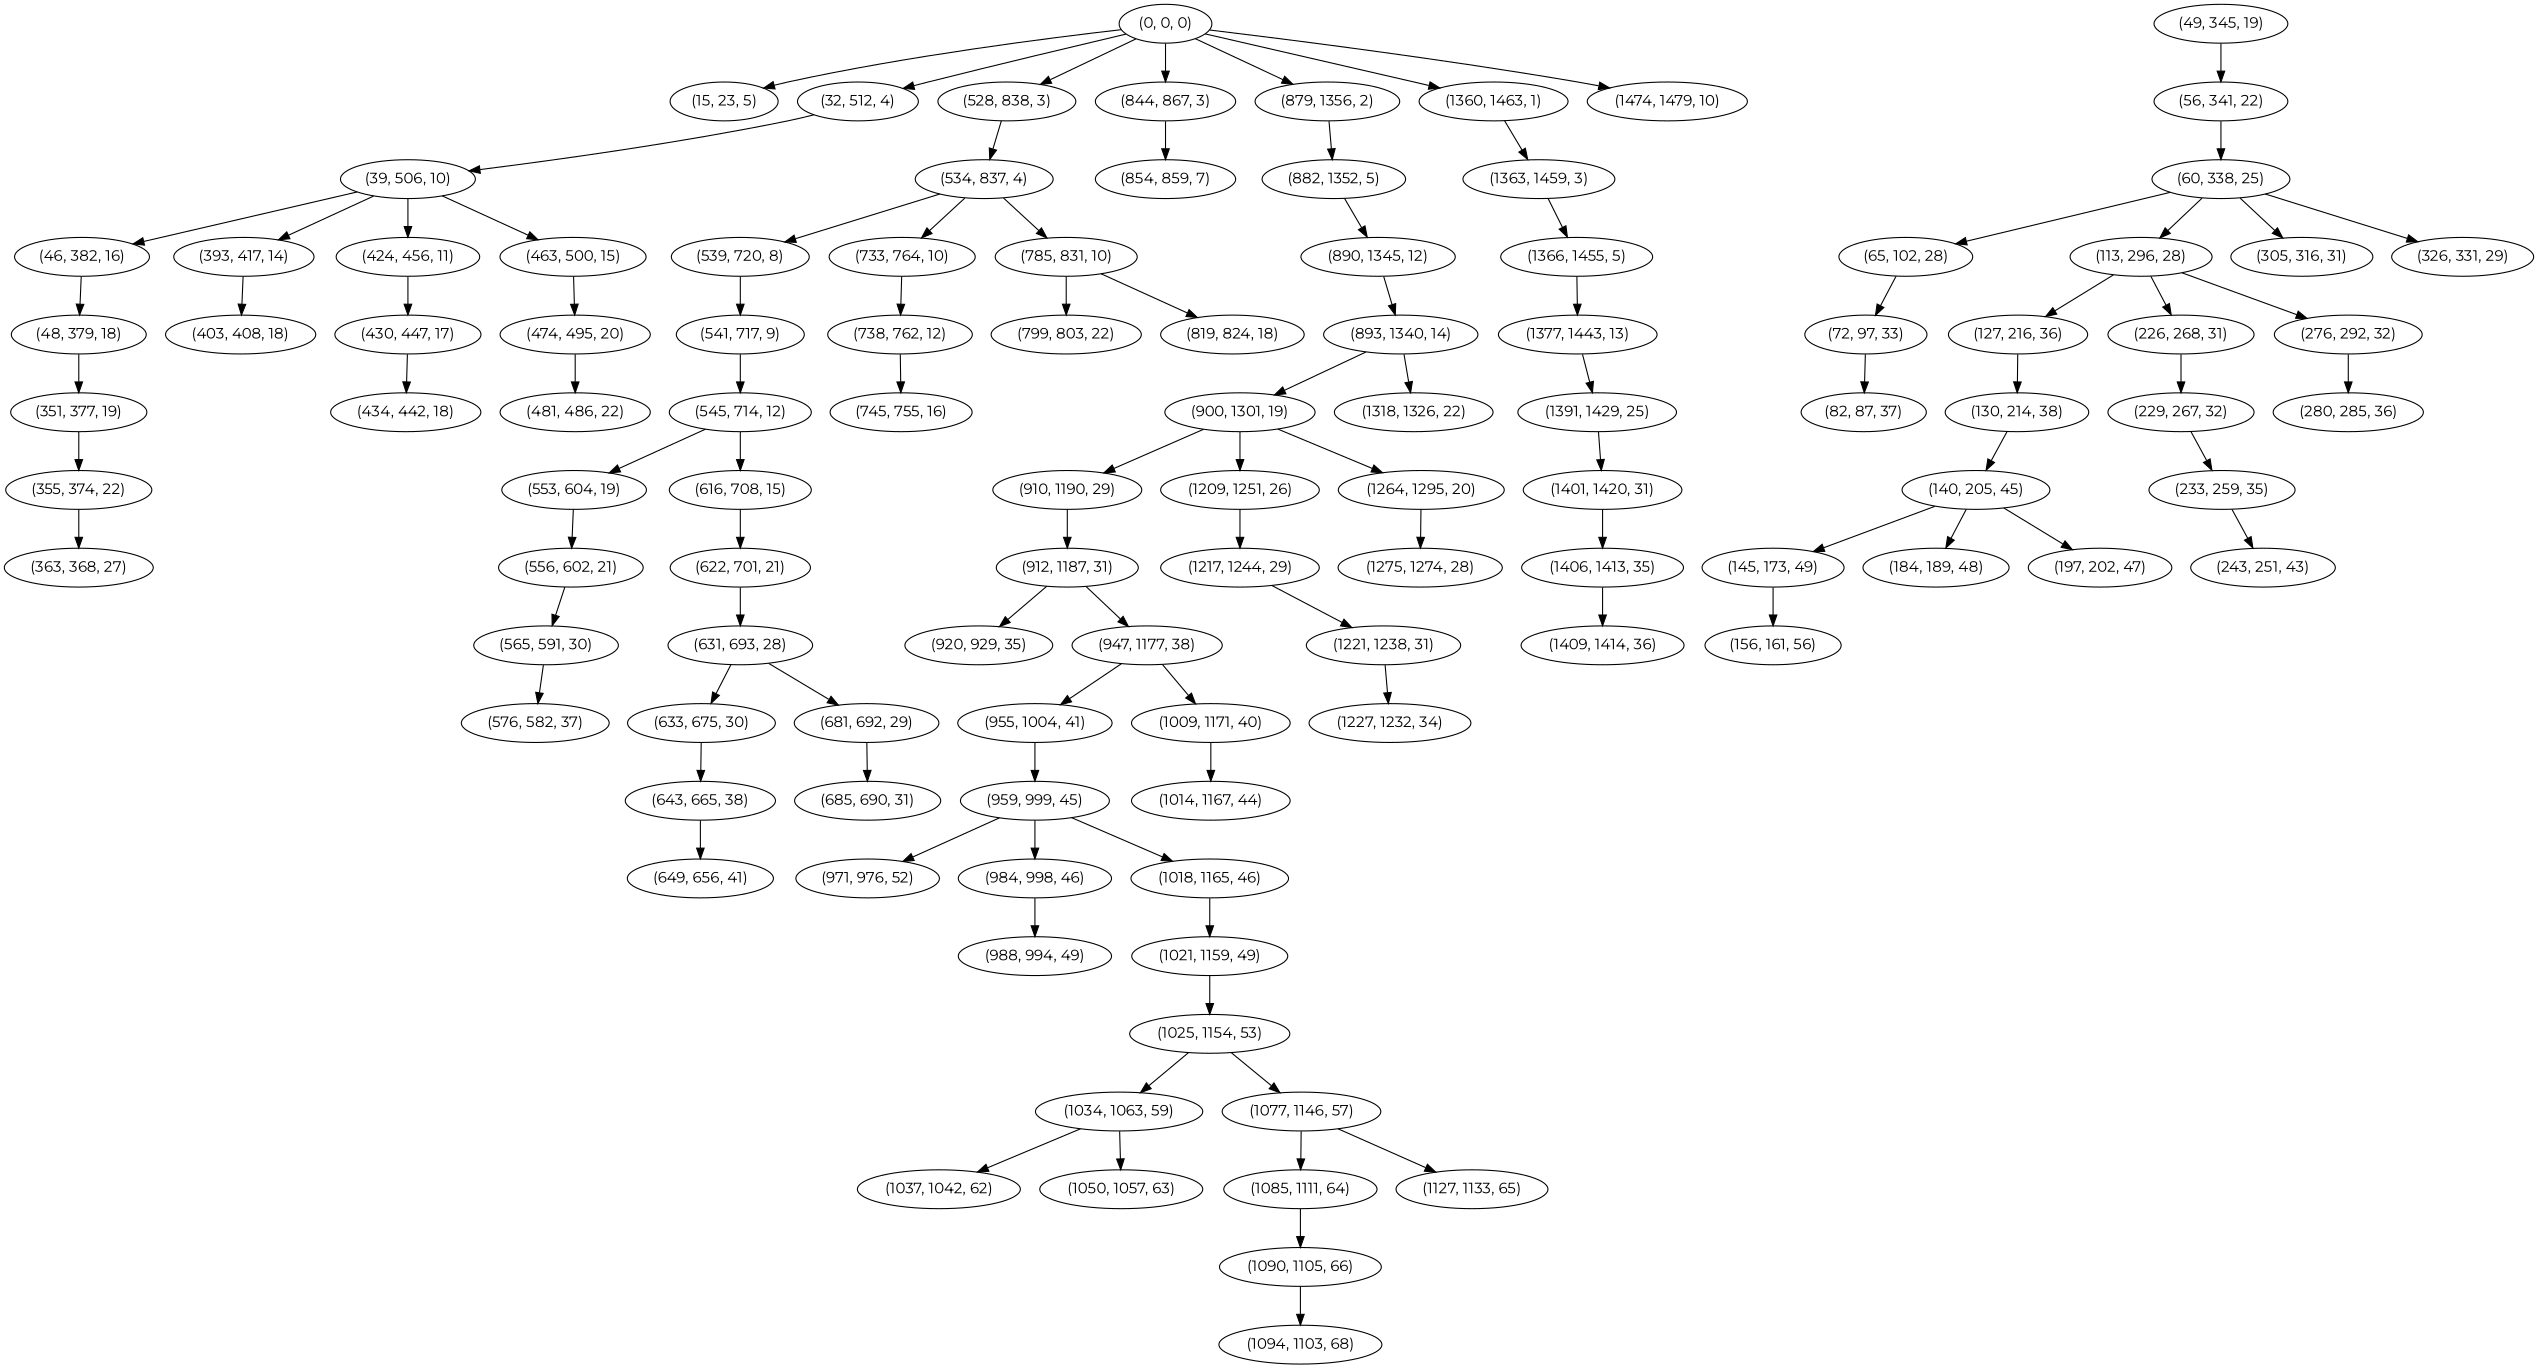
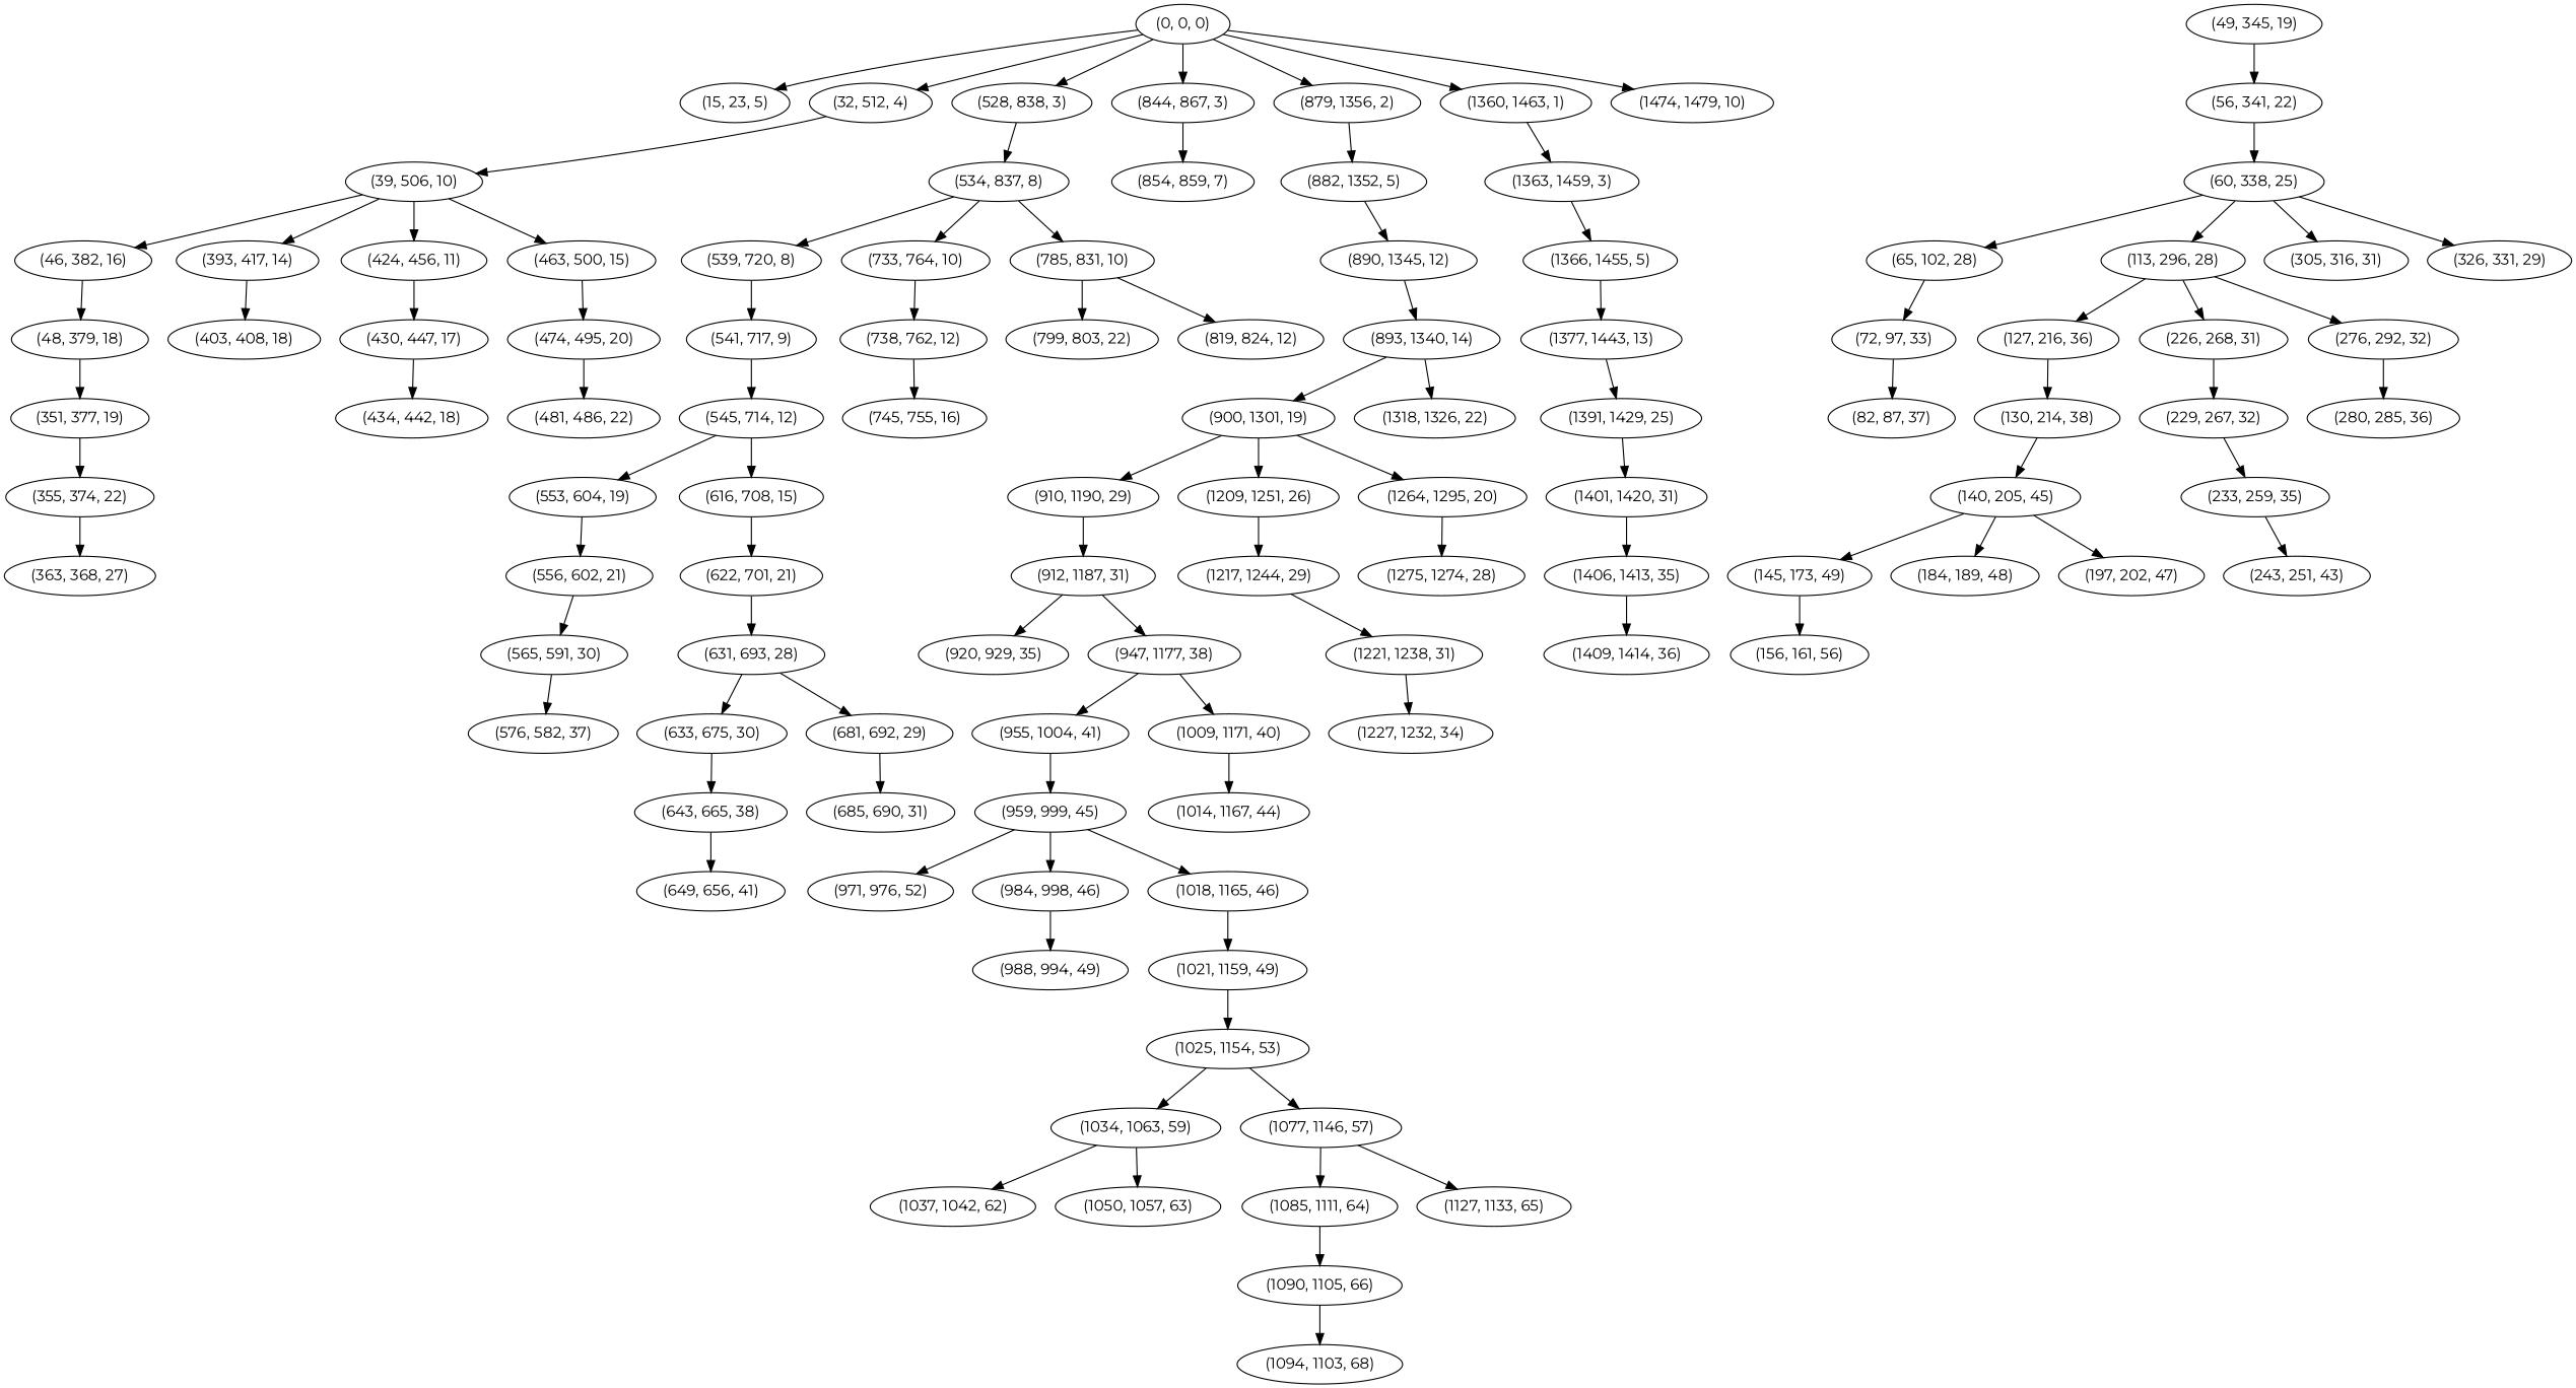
  digraph {
    fontname=Montserrat
    node [fontname=Montserrat]
    edge [fontname=Montserrat]
    "(0, 0, 0)"
    "(15, 23, 5)"
    "(32, 512, 4)"
    "(528, 838, 3)"
    "(844, 867, 3)"
    "(879, 1356, 2)"
    "(1360, 1463, 1)"
    "(1474, 1479, 10)"
    "(39, 506, 10)"
-   "(534, 837, 4)"
+   "(534, 837, 4)" [label="(534, 837, 8)"]
    "(854, 859, 7)"
    "(882, 1352, 5)"
    "(1363, 1459, 3)"
    "(46, 382, 16)"
    "(393, 417, 14)"
    "(424, 456, 11)"
    "(463, 500, 15)"
    "(48, 379, 18)"
    "(403, 408, 18)"
    "(430, 447, 17)"
    "(474, 495, 20)"
    "(351, 377, 19)"
    "(49, 345, 19)"
    "(56, 341, 22)"
    "(355, 374, 22)"
    "(60, 338, 25)"
    "(65, 102, 28)"
    "(113, 296, 28)"
    "(305, 316, 31)"
    "(326, 331, 29)"
    "(72, 97, 33)"
    "(127, 216, 36)"
    "(226, 268, 31)"
    "(276, 292, 32)"
    "(82, 87, 37)"
    "(130, 214, 38)"
    "(229, 267, 32)"
    "(280, 285, 36)"
    "(140, 205, 45)"
    "(145, 173, 49)"
    "(184, 189, 48)"
    "(197, 202, 47)"
    "(156, 161, 56)"
    "(233, 259, 35)"
    "(243, 251, 43)"
    "(363, 368, 27)"
    "(434, 442, 18)"
    "(481, 486, 22)"
    "(539, 720, 8)"
    "(733, 764, 10)"
    "(785, 831, 10)"
    "(541, 717, 9)"
    "(738, 762, 12)"
    "(799, 803, 22)"
-   "(819, 824, 12)" [label="(819, 824, 18)"]
+   "(819, 824, 12)"
    "(545, 714, 12)"
    "(553, 604, 19)"
    "(616, 708, 15)"
    "(556, 602, 21)"
    "(622, 701, 21)"
    "(565, 591, 30)"
    "(576, 582, 37)"
    "(631, 693, 28)"
    "(633, 675, 30)"
    "(681, 692, 29)"
    "(643, 665, 38)"
    "(685, 690, 31)"
    "(649, 656, 41)"
    "(745, 755, 16)"
    "(890, 1345, 12)"
    "(893, 1340, 14)"
    "(900, 1301, 19)"
    "(1318, 1326, 22)"
    "(910, 1190, 29)"
    "(1209, 1251, 26)"
    "(1264, 1295, 20)"
    "(912, 1187, 31)"
    "(1217, 1244, 29)"
    n79 [label="(1275, 1274, 28)"]
    "(920, 929, 35)"
    "(947, 1177, 38)"
    "(955, 1004, 41)"
    "(1009, 1171, 40)"
    "(959, 999, 45)"
    "(1014, 1167, 44)"
    "(971, 976, 52)"
    "(984, 998, 46)"
    "(1018, 1165, 46)"
    "(988, 994, 49)"
    "(1021, 1159, 49)"
    "(1025, 1154, 53)"
    "(1034, 1063, 59)"
    "(1077, 1146, 57)"
    "(1037, 1042, 62)"
    "(1050, 1057, 63)"
    "(1085, 1111, 64)"
    "(1127, 1133, 65)"
    "(1090, 1105, 66)"
    "(1094, 1103, 68)"
    "(1221, 1238, 31)"
    "(1227, 1232, 34)"
    "(1366, 1455, 5)"
    "(1377, 1443, 13)"
    "(1391, 1429, 25)"
    "(1401, 1420, 31)"
    n106 [label="(1406, 1413, 35)"]
    "(1409, 1414, 36)"
    "(0, 0, 0)" -> "(15, 23, 5)"
    "(0, 0, 0)" -> "(32, 512, 4)"
    "(0, 0, 0)" -> "(528, 838, 3)"
    "(0, 0, 0)" -> "(844, 867, 3)"
    "(0, 0, 0)" -> "(879, 1356, 2)"
    "(0, 0, 0)" -> "(1360, 1463, 1)"
    "(0, 0, 0)" -> "(1474, 1479, 10)"
    "(32, 512, 4)" -> "(39, 506, 10)"
    "(528, 838, 3)" -> "(534, 837, 4)"
    "(844, 867, 3)" -> "(854, 859, 7)"
    "(879, 1356, 2)" -> "(882, 1352, 5)"
    "(1360, 1463, 1)" -> "(1363, 1459, 3)"
    "(39, 506, 10)" -> "(46, 382, 16)"
    "(39, 506, 10)" -> "(393, 417, 14)"
    "(39, 506, 10)" -> "(424, 456, 11)"
    "(39, 506, 10)" -> "(463, 500, 15)"
    "(534, 837, 4)" -> "(539, 720, 8)"
    "(534, 837, 4)" -> "(733, 764, 10)"
    "(534, 837, 4)" -> "(785, 831, 10)"
    "(882, 1352, 5)" -> "(890, 1345, 12)"
    "(1363, 1459, 3)" -> "(1366, 1455, 5)"
    "(46, 382, 16)" -> "(48, 379, 18)"
    "(393, 417, 14)" -> "(403, 408, 18)"
    "(424, 456, 11)" -> "(430, 447, 17)"
    "(463, 500, 15)" -> "(474, 495, 20)"
    "(48, 379, 18)" -> "(351, 377, 19)"
    "(430, 447, 17)" -> "(434, 442, 18)"
    "(474, 495, 20)" -> "(481, 486, 22)"
    "(351, 377, 19)" -> "(355, 374, 22)"
    "(49, 345, 19)" -> "(56, 341, 22)"
    "(56, 341, 22)" -> "(60, 338, 25)"
    "(355, 374, 22)" -> "(363, 368, 27)"
    "(60, 338, 25)" -> "(65, 102, 28)"
    "(60, 338, 25)" -> "(113, 296, 28)"
    "(60, 338, 25)" -> "(305, 316, 31)"
    "(60, 338, 25)" -> "(326, 331, 29)"
    "(65, 102, 28)" -> "(72, 97, 33)"
    "(113, 296, 28)" -> "(127, 216, 36)"
    "(113, 296, 28)" -> "(226, 268, 31)"
    "(113, 296, 28)" -> "(276, 292, 32)"
    "(72, 97, 33)" -> "(82, 87, 37)"
    "(127, 216, 36)" -> "(130, 214, 38)"
    "(226, 268, 31)" -> "(229, 267, 32)"
    "(276, 292, 32)" -> "(280, 285, 36)"
    "(130, 214, 38)" -> "(140, 205, 45)"
    "(229, 267, 32)" -> "(233, 259, 35)"
    "(140, 205, 45)" -> "(145, 173, 49)"
    "(140, 205, 45)" -> "(184, 189, 48)"
    "(140, 205, 45)" -> "(197, 202, 47)"
    "(145, 173, 49)" -> "(156, 161, 56)"
    "(233, 259, 35)" -> "(243, 251, 43)"
    "(539, 720, 8)" -> "(541, 717, 9)"
    "(733, 764, 10)" -> "(738, 762, 12)"
    "(785, 831, 10)" -> "(799, 803, 22)"
    "(785, 831, 10)" -> "(819, 824, 12)"
    "(541, 717, 9)" -> "(545, 714, 12)"
    "(738, 762, 12)" -> "(745, 755, 16)"
    "(545, 714, 12)" -> "(553, 604, 19)"
    "(545, 714, 12)" -> "(616, 708, 15)"
    "(553, 604, 19)" -> "(556, 602, 21)"
    "(616, 708, 15)" -> "(622, 701, 21)"
    "(556, 602, 21)" -> "(565, 591, 30)"
    "(622, 701, 21)" -> "(631, 693, 28)"
    "(565, 591, 30)" -> "(576, 582, 37)"
    "(631, 693, 28)" -> "(633, 675, 30)"
    "(631, 693, 28)" -> "(681, 692, 29)"
    "(633, 675, 30)" -> "(643, 665, 38)"
    "(681, 692, 29)" -> "(685, 690, 31)"
    "(643, 665, 38)" -> "(649, 656, 41)"
    "(890, 1345, 12)" -> "(893, 1340, 14)"
    "(893, 1340, 14)" -> "(900, 1301, 19)"
    "(893, 1340, 14)" -> "(1318, 1326, 22)"
    "(900, 1301, 19)" -> "(910, 1190, 29)"
    "(900, 1301, 19)" -> "(1209, 1251, 26)"
    "(900, 1301, 19)" -> "(1264, 1295, 20)"
    "(910, 1190, 29)" -> "(912, 1187, 31)"
    "(1209, 1251, 26)" -> "(1217, 1244, 29)"
    "(1264, 1295, 20)" -> n79
    "(912, 1187, 31)" -> "(920, 929, 35)"
    "(912, 1187, 31)" -> "(947, 1177, 38)"
    "(1217, 1244, 29)" -> "(1221, 1238, 31)"
    "(947, 1177, 38)" -> "(955, 1004, 41)"
    "(947, 1177, 38)" -> "(1009, 1171, 40)"
    "(955, 1004, 41)" -> "(959, 999, 45)"
    "(1009, 1171, 40)" -> "(1014, 1167, 44)"
    "(959, 999, 45)" -> "(971, 976, 52)"
    "(959, 999, 45)" -> "(984, 998, 46)"
    "(959, 999, 45)" -> "(1018, 1165, 46)"
    "(984, 998, 46)" -> "(988, 994, 49)"
    "(1018, 1165, 46)" -> "(1021, 1159, 49)"
    "(1021, 1159, 49)" -> "(1025, 1154, 53)"
    "(1025, 1154, 53)" -> "(1034, 1063, 59)"
    "(1025, 1154, 53)" -> "(1077, 1146, 57)"
    "(1034, 1063, 59)" -> "(1037, 1042, 62)"
    "(1034, 1063, 59)" -> "(1050, 1057, 63)"
    "(1077, 1146, 57)" -> "(1085, 1111, 64)"
    "(1077, 1146, 57)" -> "(1127, 1133, 65)"
    "(1085, 1111, 64)" -> "(1090, 1105, 66)"
    "(1090, 1105, 66)" -> "(1094, 1103, 68)"
    "(1221, 1238, 31)" -> "(1227, 1232, 34)"
    "(1366, 1455, 5)" -> "(1377, 1443, 13)"
    "(1377, 1443, 13)" -> "(1391, 1429, 25)"
    "(1391, 1429, 25)" -> "(1401, 1420, 31)"
    "(1401, 1420, 31)" -> n106
    n106 -> "(1409, 1414, 36)"
  }
